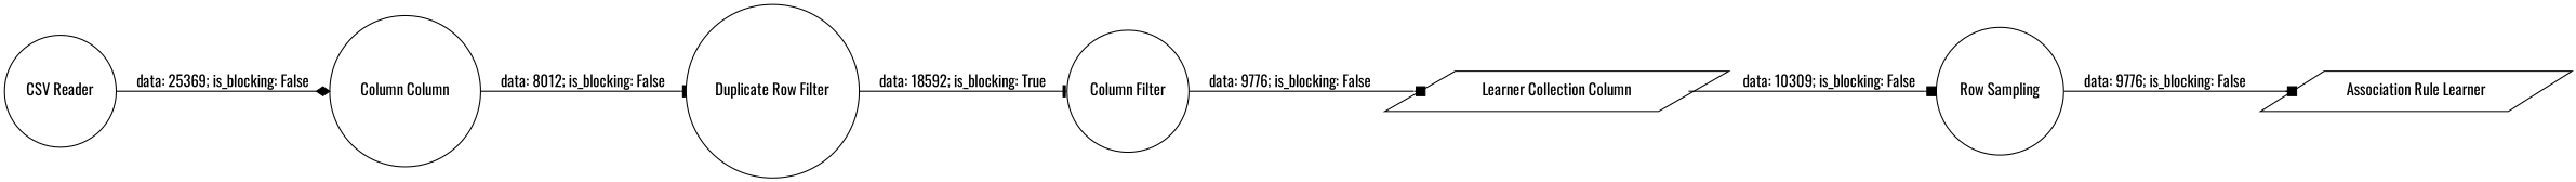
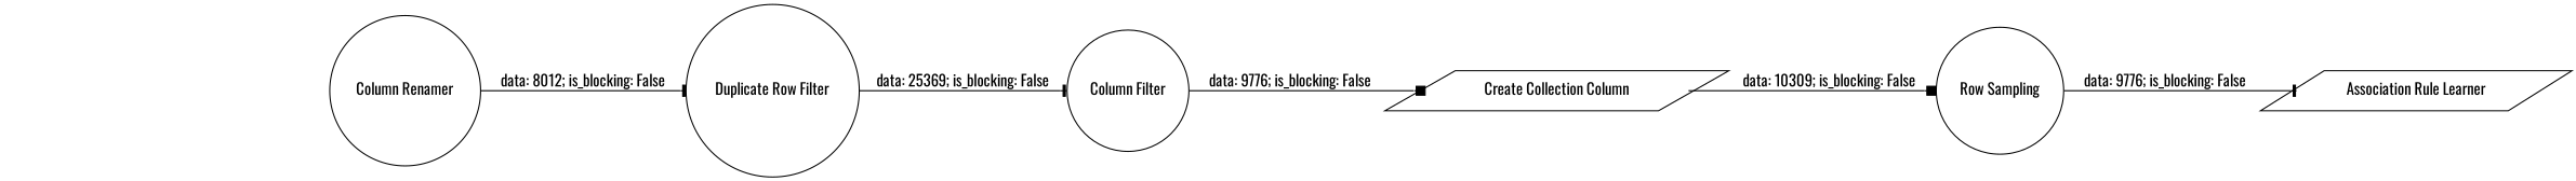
  digraph {
    fontname=Oswald
    rankdir=LR
    node [fontname=Oswald shape=circle]
    edge [arrowhead=tee fontname=Oswald]
-   n1 [label="Learner Collection Column" shape=parallelogram]
+   n1 [label="Create Collection Column" shape=parallelogram]
    n2 [label="Row Sampling"]
    n3 [label="Association Rule Learner" shape=parallelogram]
    n4 [label="Column Filter"]
-   n5 [label="CSV Reader"]
-   n6 [label="Column Column"]
+   n6 [label="Column Renamer"]
    n7 [label="Duplicate Row Filter"]
    n1 -> n2 [arrowhead=box label="data: 10309; is_blocking: False"]
-   n2 -> n3 [arrowhead=box label="data: 9776; is_blocking: False"]
+   n2 -> n3 [label="data: 9776; is_blocking: False"]
    n4 -> n1 [arrowhead=box label="data: 9776; is_blocking: False"]
-   n5 -> n6 [arrowhead=diamond label="data: 25369; is_blocking: False"]
    n6 -> n7 [label="data: 8012; is_blocking: False"]
-   n7 -> n4 [label="data: 18592; is_blocking: True"]
+   n7 -> n4 [label="data: 25369; is_blocking: False"]
  }
